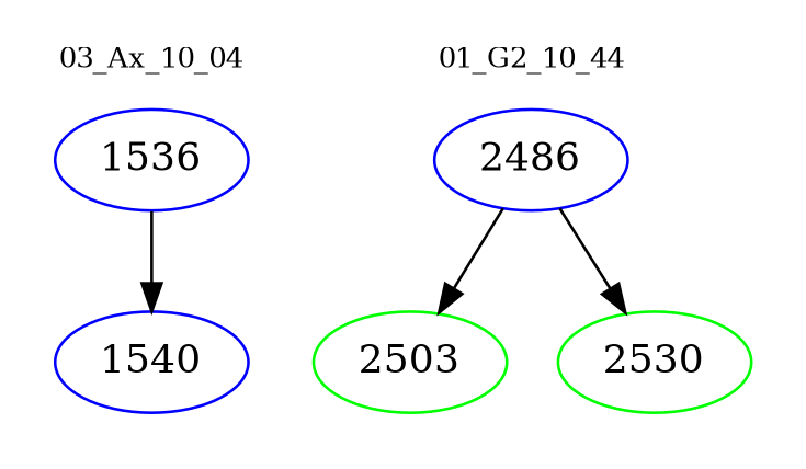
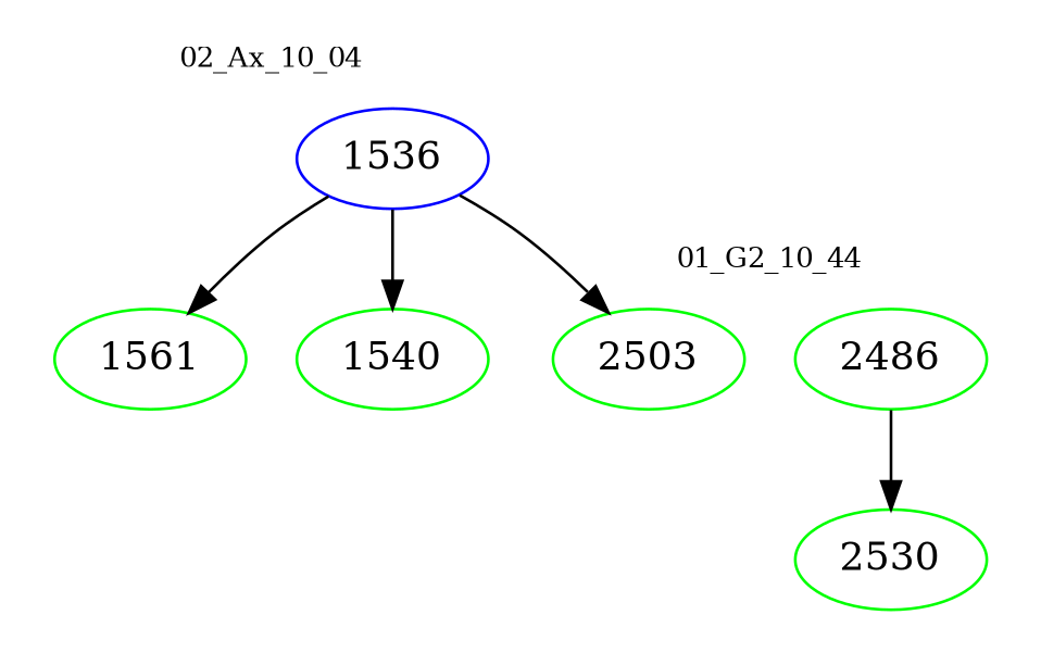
  digraph {
    node [color=green]
    edge [color=black]
    n1 [color=blue label=1536]
-   n3 [color=blue label=1540]
-   n4 [color=blue label=2486]
+   n2 [label=1561]
+   n3 [label=1540]
+   n4 [label=2486]
    n5 [label=2503]
    n6 [label=2530]
    subgraph cluster_1 {
      color=white
      fontsize=10
-     label="03_Ax_10_04"
+     label="02_Ax_10_04"
      n1
+     n2
      n3
    }
    subgraph cluster_2 {
      color=white
      fontsize=10
      label="01_G2_10_44"
      n4
      n5
      n6
    }
+   n1 -> n2
    n1 -> n3
-   n4 -> n5
+   n1 -> n5
    n4 -> n6
  }
